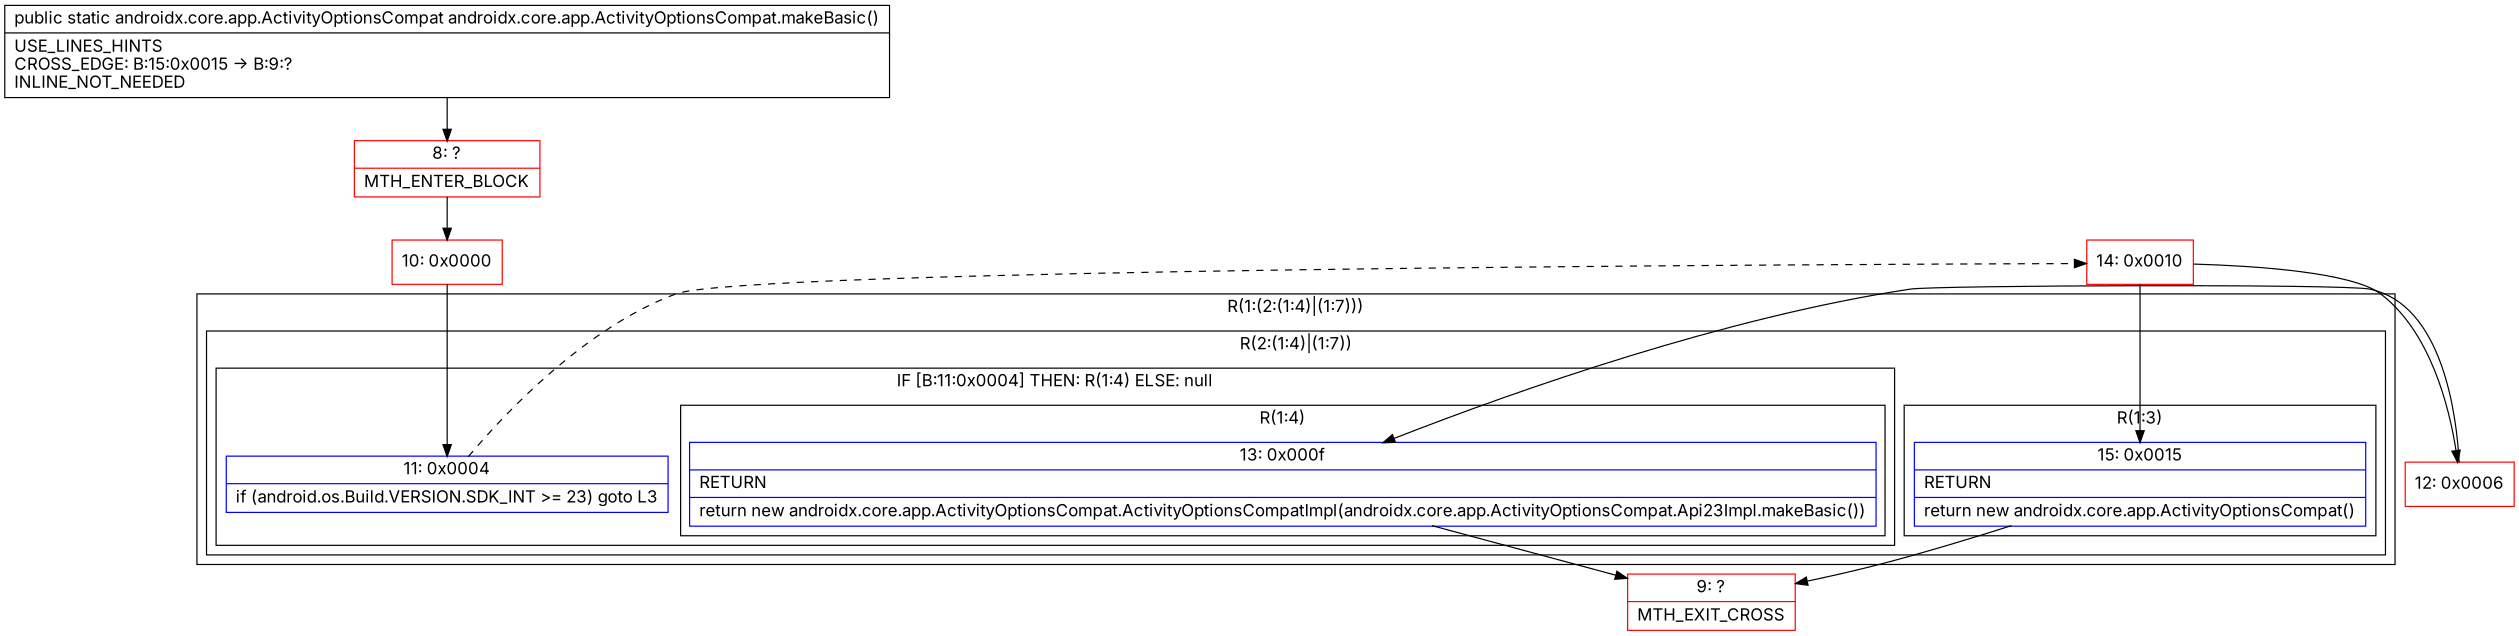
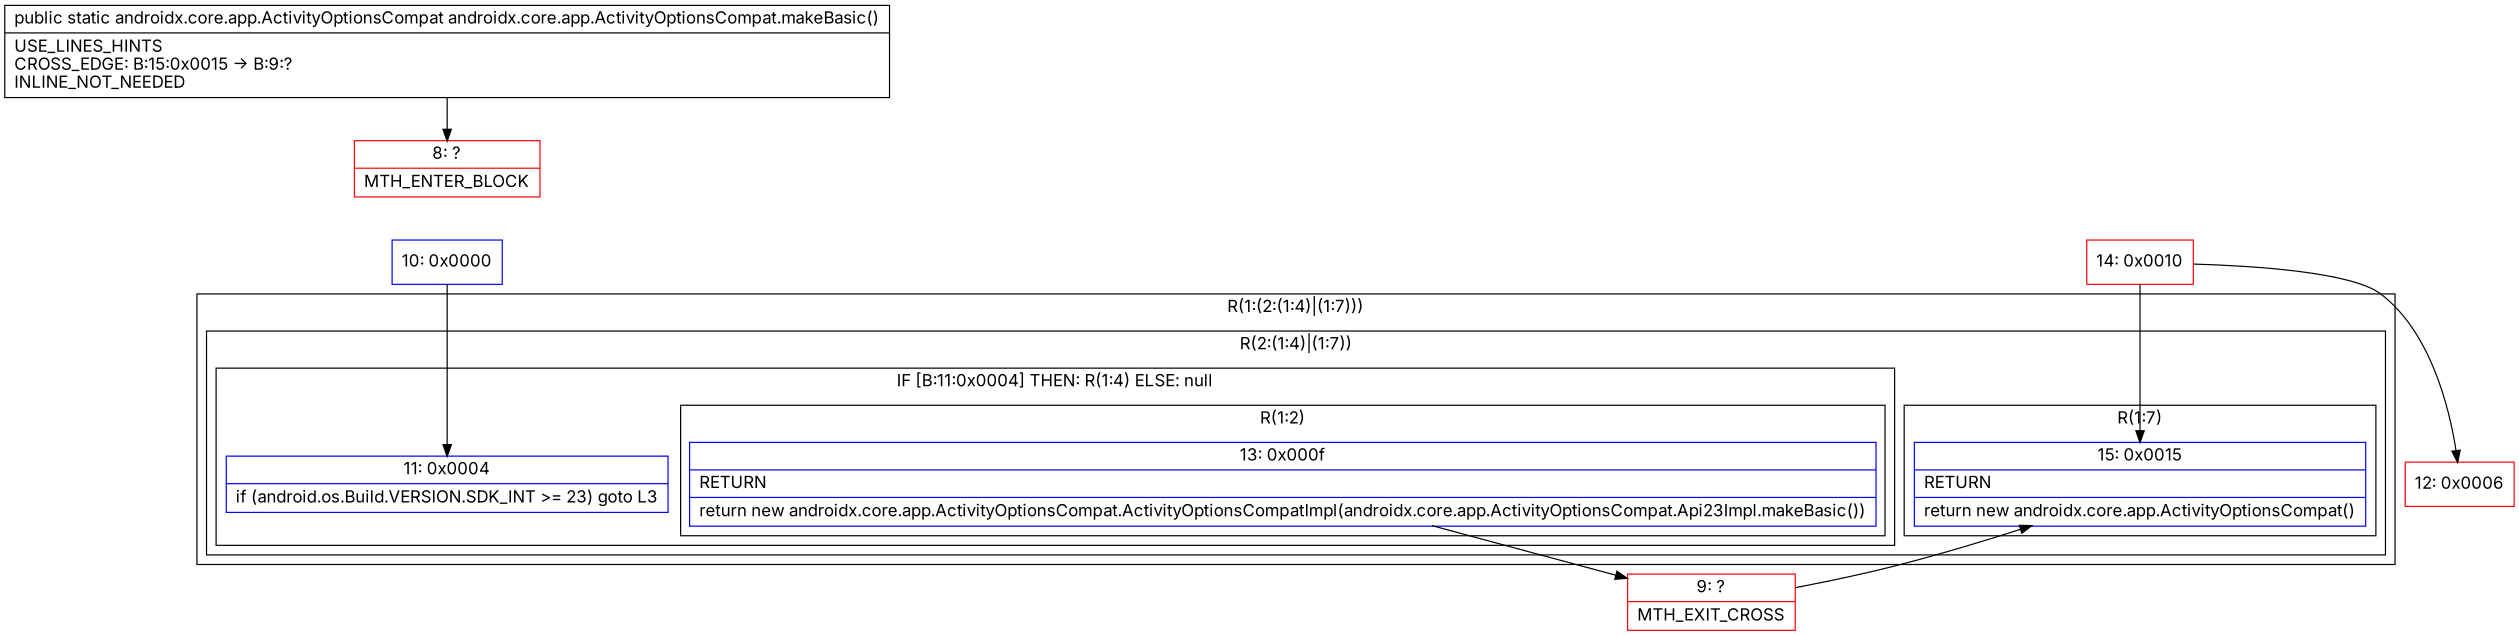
  digraph {
    fontname=Inter
    node [color=red fontname=Inter shape=record]
    edge [fontname=Inter]
    n1 [color=blue label="{13\:\ 0x000f|RETURN\l|return new androidx.core.app.ActivityOptionsCompat.ActivityOptionsCompatImpl(androidx.core.app.ActivityOptionsCompat.Api23Impl.makeBasic())\l}"]
    n2 [color=blue label="{11\:\ 0x0004|if (android.os.Build.VERSION.SDK_INT \>= 23) goto L3\l}"]
    n3 [color=blue label="{15\:\ 0x0015|RETURN\l|return new androidx.core.app.ActivityOptionsCompat()\l}"]
    n4 [label="{9\:\ ?|MTH_EXIT_CROSS\l}"]
    n5 [label="{14\:\ 0x0010}"]
    n6 [label="{12\:\ 0x0006}"]
    n7 [label="{8\:\ ?|MTH_ENTER_BLOCK\l}"]
-   n8 [label="{10\:\ 0x0000}"]
+   n8 [color=blue label="{10\:\ 0x0000}"]
    n9 [label="{public static androidx.core.app.ActivityOptionsCompat androidx.core.app.ActivityOptionsCompat.makeBasic()  | USE_LINES_HINTS\lCROSS_EDGE: B:15:0x0015 \-\> B:9:?\lINLINE_NOT_NEEDED\l}" color=""]
    subgraph cluster_1 {
      label="R(1:(2:(1:4)|(1:7)))"
      subgraph cluster_2 {
        label="R(2:(1:4)|(1:7))"
        subgraph cluster_3 {
          label="IF [B:11:0x0004] THEN: R(1:4) ELSE: null"
          n2
          subgraph cluster_4 {
-           label="R(1:4)"
+           label="R(1:2)"
            n1
          }
        }
        subgraph cluster_5 {
-         label="R(1:3)"
+         label="R(1:7)"
          n3
        }
      }
    }
    n1 -> n4
-   n2 -> n5 [style=dashed]
-   n3 -> n4
+   n4 -> n3
    n5 -> n3
    n5 -> n6
-   n6 -> n1
-   n7 -> n8
    n8 -> n2
    n9 -> n7
  }
